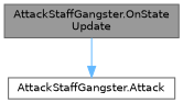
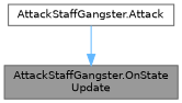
  digraph {
    rankdir=TB
    node [fontname=Helvetica fontsize=10 shape=box style=filled]
    n1 [color=gray40 fillcolor=grey60 fontcolor=black height=0.2 label="AttackStaffGangster.OnState\lUpdate" width=0.4]
    n2 [color=grey40 fillcolor=white height=0.2 label="AttackStaffGangster.Attack" width=0.4]
-   n1 -> n2 [color=steelblue1 fontname=Helvetica fontsize=10 labelfontname=Helvetica labelfontsize=10 style=solid]
+   n2 -> n1 [color=steelblue1 fontname=Helvetica fontsize=10 labelfontname=Helvetica labelfontsize=10 style=solid]
  }
